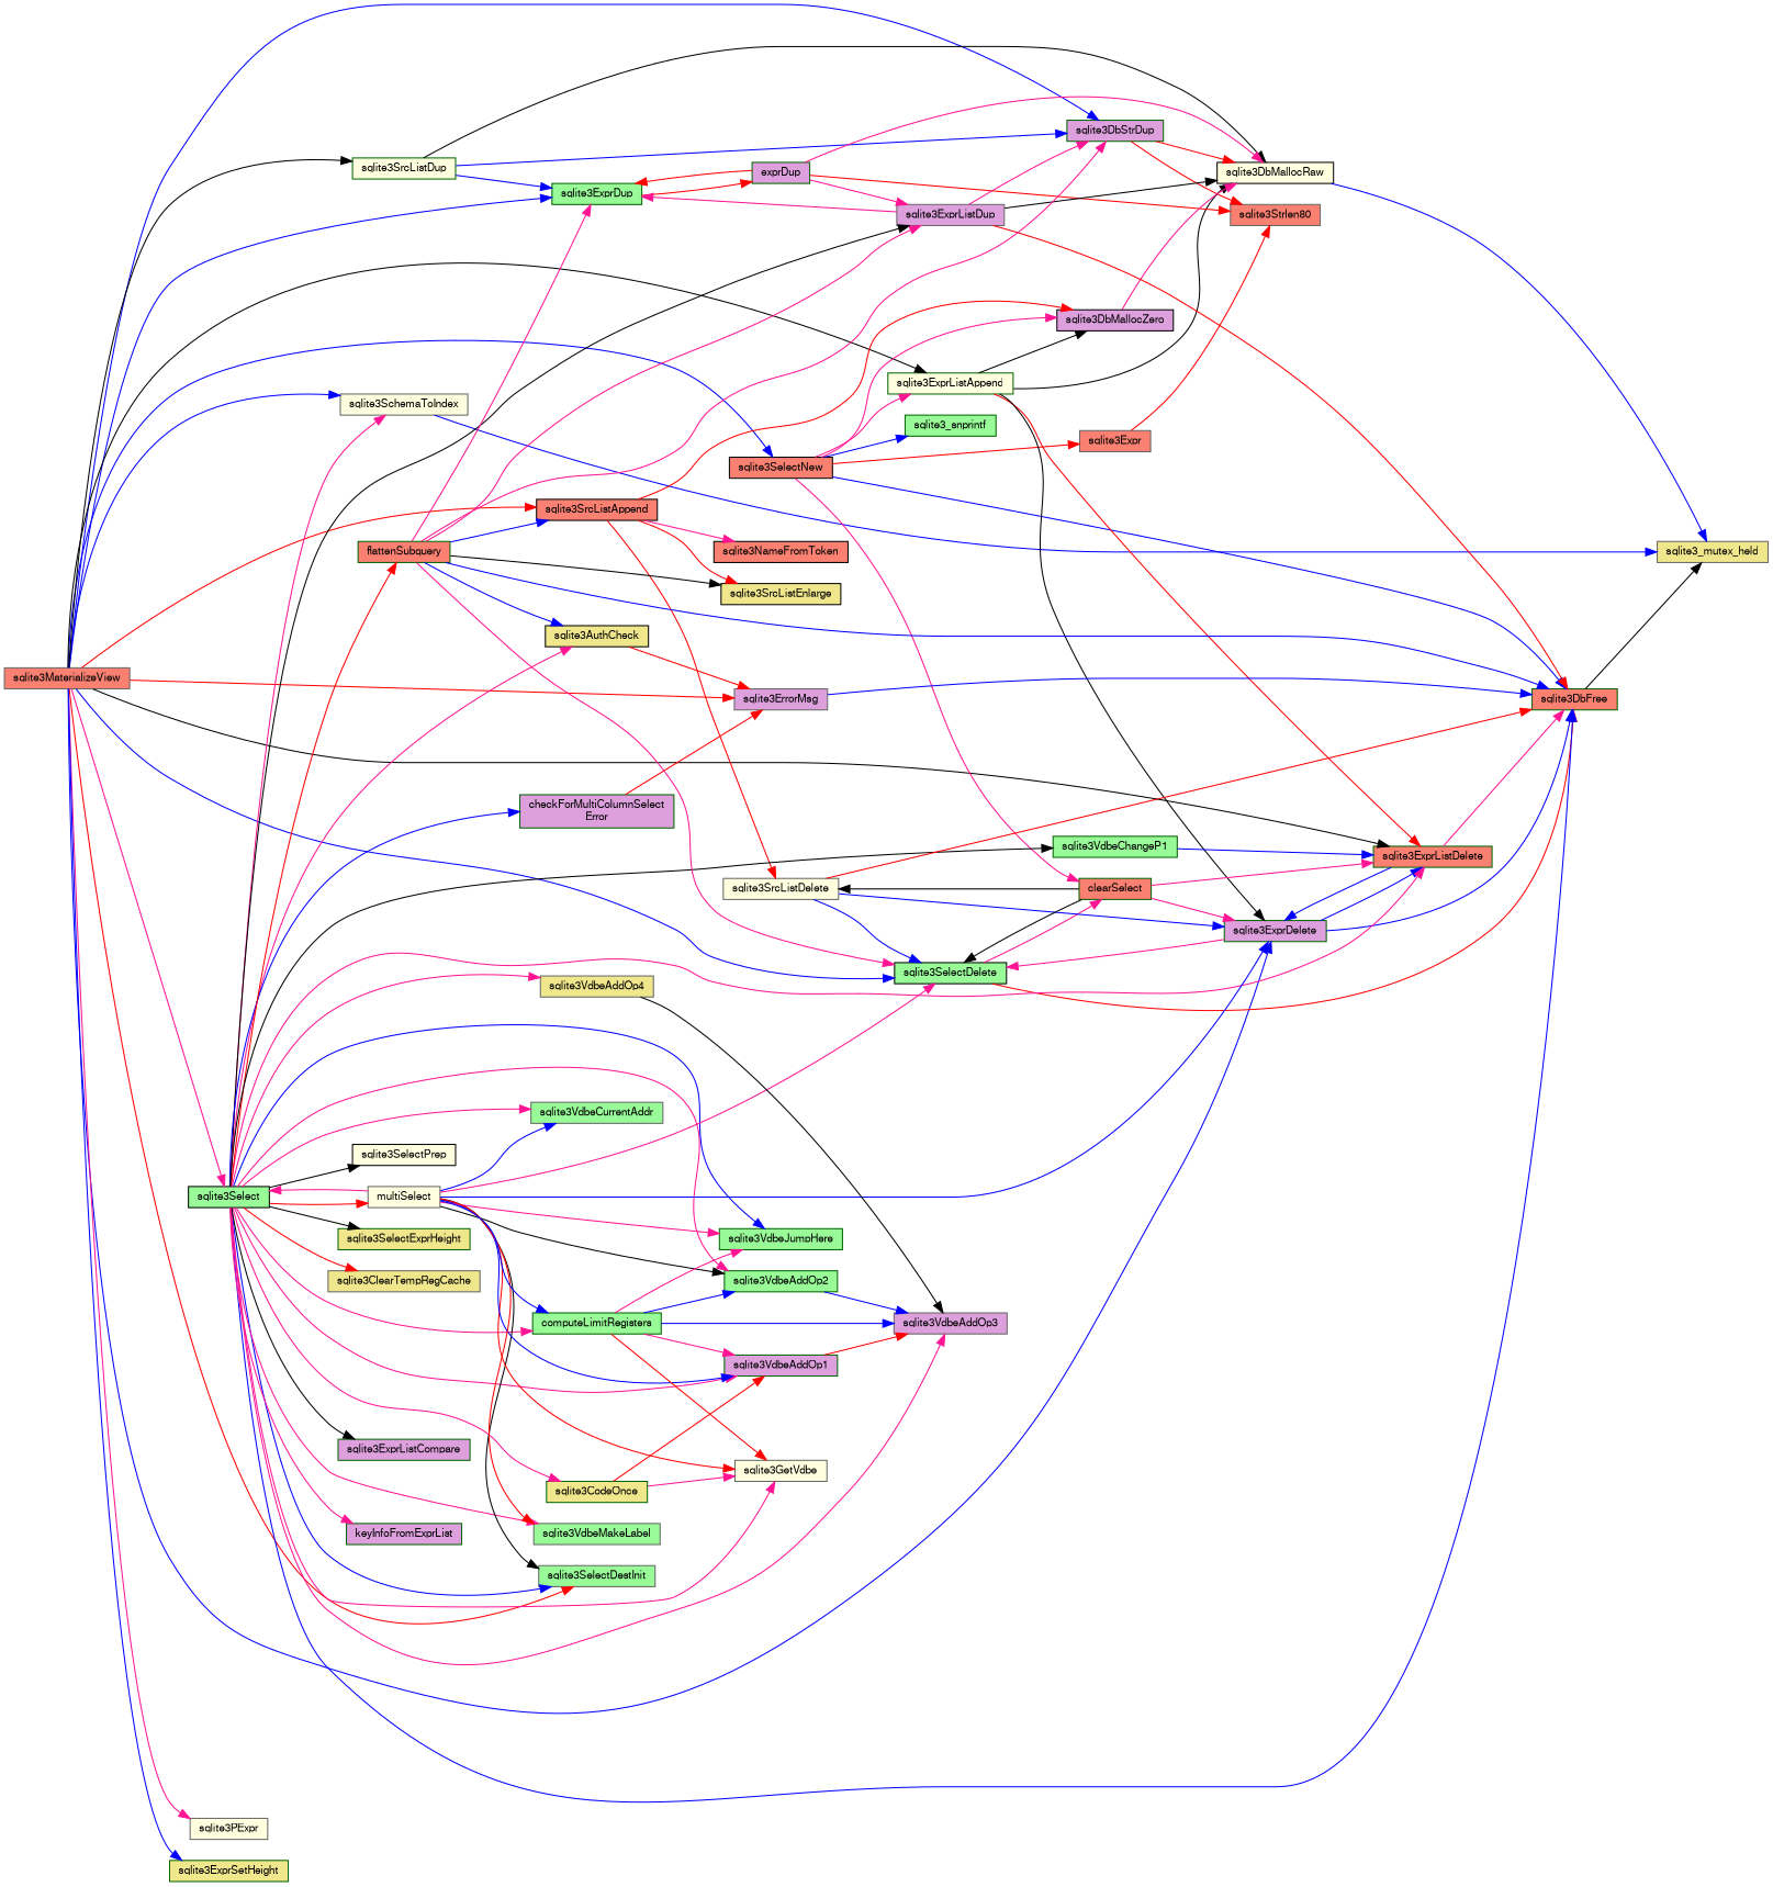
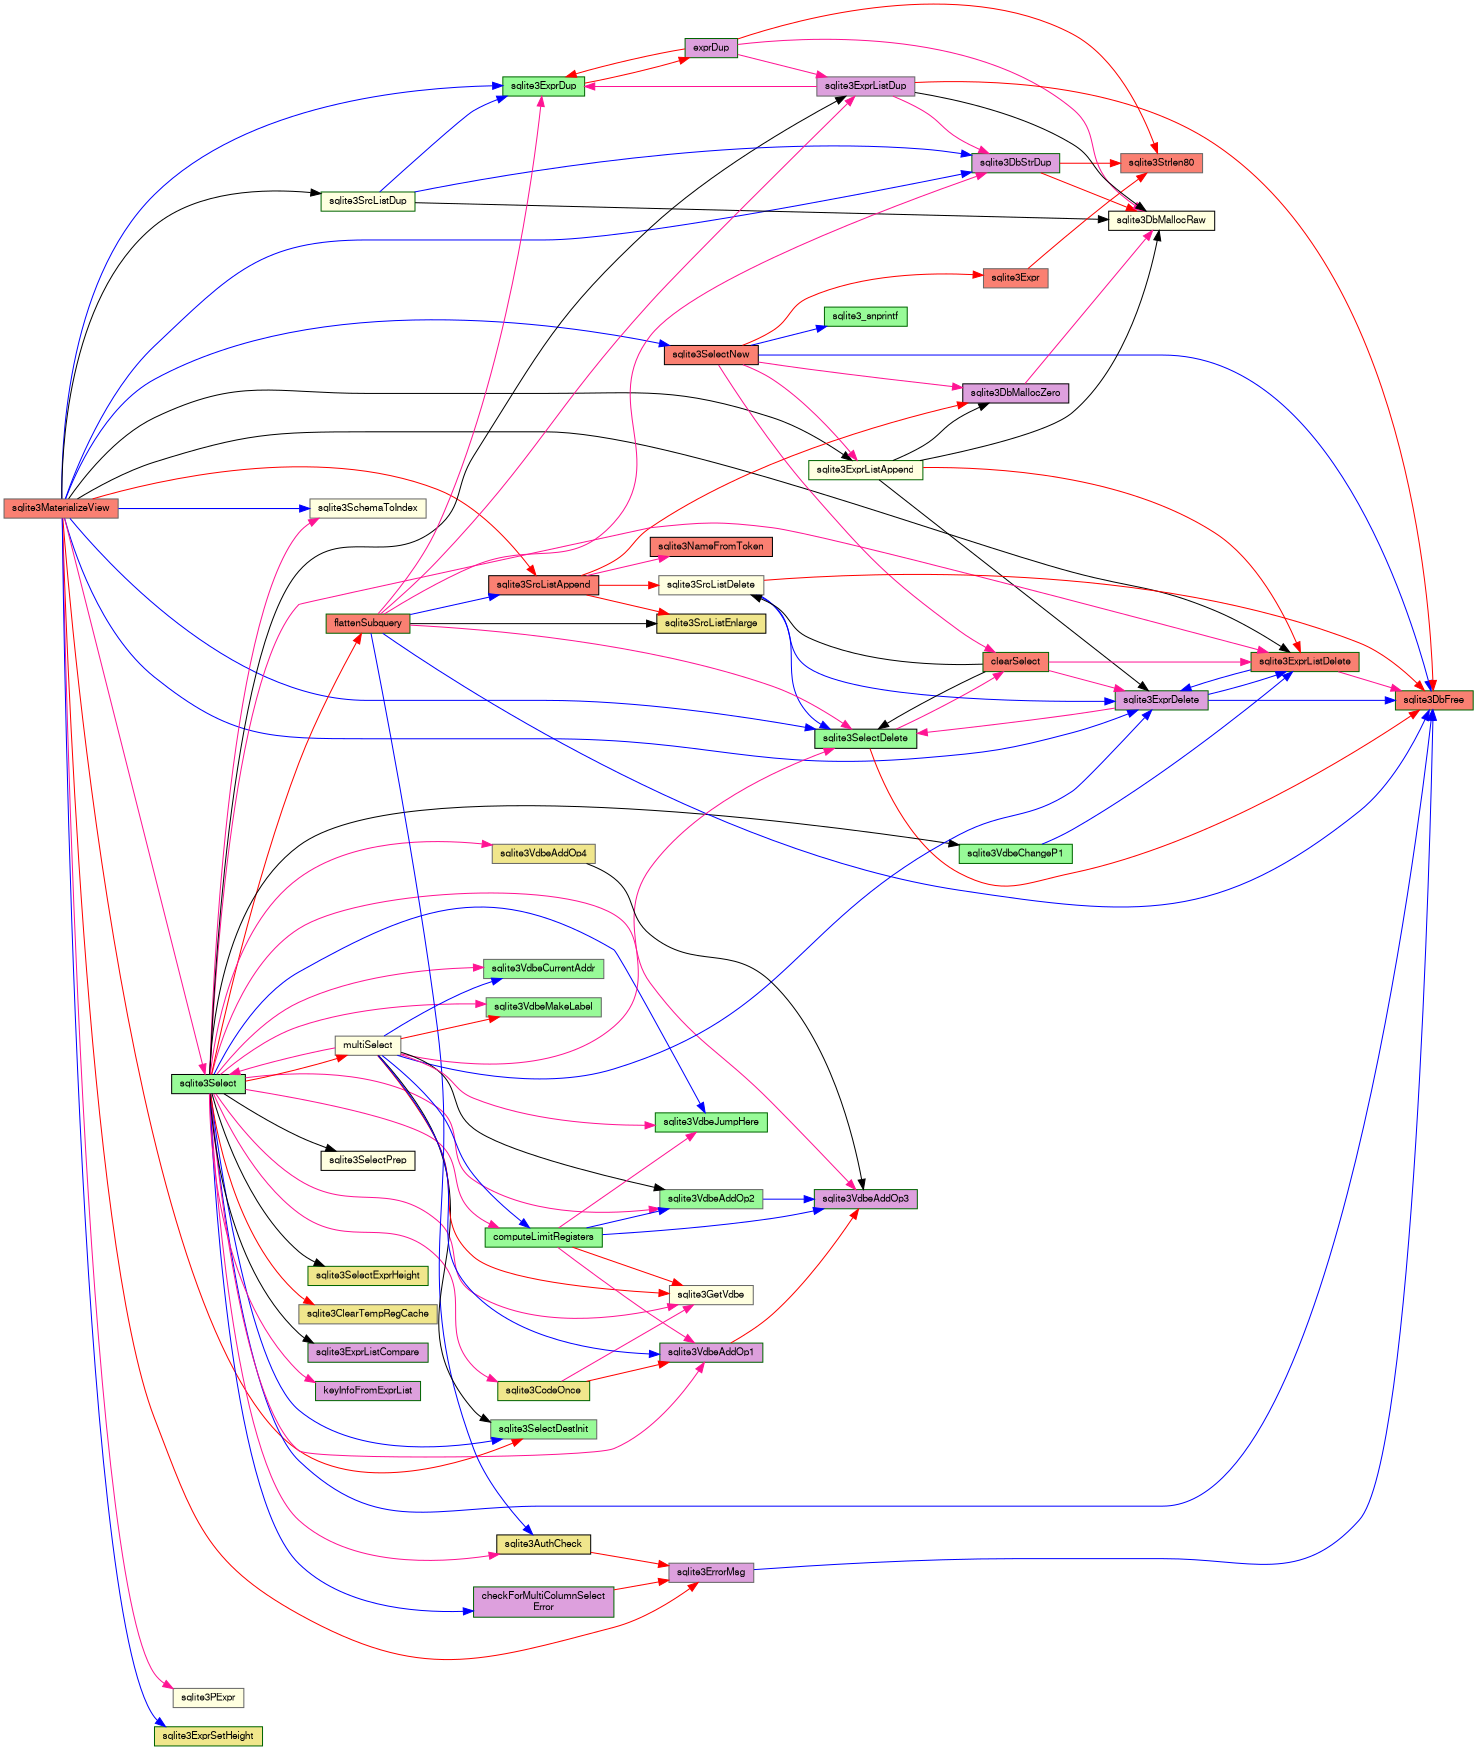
  digraph {
    rankdir=LR
    node [color=darkgreen fillcolor=palegreen fontname=FreeSans fontsize=10 shape=record style=filled]
    edge [color=deeppink fontname=FreeSans fontsize=10 labelfontname=FreeSans labelfontsize=10 style=solid]
    n1 [color=gray40 fillcolor=salmon fontcolor=black height=0.2 label=sqlite3MaterializeView width=0.4]
    n2 [color=gray40 fillcolor=lightyellow height=0.2 label=sqlite3SchemaToIndex width=0.4]
    n3 [height=0.2 label=sqlite3ExprDup width=0.4]
    n4 [fillcolor=plum height=0.2 label=sqlite3DbStrDup width=0.4]
    n5 [color=black fillcolor=salmon height=0.2 label=sqlite3SrcListAppend width=0.4]
    n6 [color=black height=0.2 label=sqlite3SelectDelete width=0.4]
    n7 [fillcolor=salmon height=0.2 label=sqlite3ExprListDelete width=0.4]
    n8 [fillcolor=plum height=0.2 label=sqlite3ExprDelete width=0.4]
    n9 [color=black fillcolor=salmon height=0.2 label=sqlite3SelectNew width=0.4]
    n10 [fillcolor=lightyellow height=0.2 label=sqlite3ExprListAppend width=0.4]
    n11 [color=gray40 height=0.2 label=sqlite3SelectDestInit width=0.4]
    n12 [color=black height=0.2 label=sqlite3Select width=0.4]
    n13 [color=gray40 fillcolor=plum height=0.2 label=sqlite3ErrorMsg width=0.4]
    n14 [color=gray40 fillcolor=lightyellow height=0.2 label=sqlite3PExpr width=0.4]
    n15 [fillcolor=lightyellow height=0.2 label=sqlite3SrcListDup width=0.4]
    n16 [fillcolor=khaki height=0.2 label=sqlite3ExprSetHeight width=0.4]
-   n17 [color=gray40 fillcolor=khaki height=0.2 label=sqlite3_mutex_held width=0.4]
    n18 [fillcolor=plum height=0.2 label=exprDup width=0.4]
    n19 [color=black fillcolor=lightyellow height=0.2 label=sqlite3DbMallocRaw width=0.4]
    n20 [color=gray40 fillcolor=salmon height=0.2 label=sqlite3Strlen80 width=0.4]
    n21 [color=black fillcolor=plum height=0.2 label=sqlite3DbMallocZero width=0.4]
    n22 [color=black fillcolor=khaki height=0.2 label=sqlite3SrcListEnlarge width=0.4]
    n23 [color=gray40 fillcolor=lightyellow height=0.2 label=sqlite3SrcListDelete width=0.4]
    n24 [color=black fillcolor=salmon height=0.2 label=sqlite3NameFromToken width=0.4]
    n25 [fillcolor=salmon height=0.2 label=sqlite3DbFree width=0.4]
    n26 [fillcolor=salmon height=0.2 label=clearSelect width=0.4]
    n27 [color=gray40 fillcolor=salmon height=0.2 label=sqlite3Expr width=0.4]
    n28 [height=0.2 label=sqlite3_snprintf width=0.4]
    n29 [color=gray40 fillcolor=plum height=0.2 label=sqlite3ExprListDup width=0.4]
    n30 [color=black fillcolor=khaki height=0.2 label=sqlite3AuthCheck width=0.4]
    n31 [color=black fillcolor=lightyellow height=0.2 label=sqlite3SelectPrep width=0.4]
    n32 [color=gray40 fillcolor=lightyellow height=0.2 label=sqlite3GetVdbe width=0.4]
    n33 [fillcolor=plum height=0.2 label="checkForMultiColumnSelect\lError" width=0.4]
-   n34 [height=0.2 label=sqlite3VdbeAddOp2 width=0.4]
-   n35 [color=gray40 fillcolor=plum height=0.2 label=sqlite3VdbeAddOp3 width=0.4]
+   n34 [color=gray40 height=0.2 label=sqlite3VdbeAddOp2 width=0.4]
+   n35 [fillcolor=plum height=0.2 label=sqlite3VdbeAddOp3 width=0.4]
    n36 [fillcolor=khaki height=0.2 label=sqlite3SelectExprHeight width=0.4]
    n37 [fillcolor=salmon height=0.2 label=flattenSubquery width=0.4]
    n38 [color=gray40 height=0.2 label=sqlite3VdbeCurrentAddr width=0.4]
    n39 [fillcolor=plum height=0.2 label=sqlite3VdbeAddOp1 width=0.4]
    n40 [height=0.2 label=sqlite3VdbeJumpHere width=0.4]
    n41 [color=gray40 fillcolor=khaki height=0.2 label=sqlite3ClearTempRegCache width=0.4]
    n42 [fillcolor=khaki height=0.2 label=sqlite3CodeOnce width=0.4]
    n43 [height=0.2 label=sqlite3VdbeChangeP1 width=0.4]
    n44 [color=gray40 fillcolor=lightyellow height=0.2 label=multiSelect width=0.4]
    n45 [color=gray40 height=0.2 label=sqlite3VdbeMakeLabel width=0.4]
    n46 [height=0.2 label=computeLimitRegisters width=0.4]
    n47 [fillcolor=plum height=0.2 label=sqlite3ExprListCompare width=0.4]
    n48 [fillcolor=plum height=0.2 label=keyInfoFromExprList width=0.4]
    n49 [color=gray40 fillcolor=khaki height=0.2 label=sqlite3VdbeAddOp4 width=0.4]
    n1 -> n2 [color=blue]
    n1 -> n3 [color=blue]
    n1 -> n4 [color=blue]
    n1 -> n5 [color=red]
    n1 -> n6 [color=blue]
    n1 -> n7 [color=black]
    n1 -> n8 [color=blue]
    n1 -> n9 [color=blue]
    n1 -> n10 [color=black]
    n1 -> n11 [color=red]
    n1 -> n12
    n1 -> n13 [color=red]
    n1 -> n14
    n1 -> n15 [color=black]
    n1 -> n16 [color=blue]
-   n2 -> n17 [color=blue]
    n3 -> n18 [color=red]
    n4 -> n19 [color=red]
    n4 -> n20 [color=red]
    n5 -> n21 [color=red]
    n5 -> n22 [color=red]
    n5 -> n23 [color=red]
    n5 -> n24
    n6 -> n25 [color=red]
    n6 -> n26
    n7 -> n8 [color=blue]
    n7 -> n25
    n8 -> n6
    n8 -> n7 [color=blue]
    n8 -> n25 [color=blue]
    n9 -> n10
    n9 -> n21
    n9 -> n25 [color=blue]
    n9 -> n26
    n9 -> n27 [color=red]
    n9 -> n28 [color=blue]
    n10 -> n7 [color=red]
    n10 -> n8 [color=black]
    n10 -> n19 [color=black]
    n10 -> n21 [color=black]
    n12 -> n2
    n12 -> n7
    n12 -> n11 [color=blue]
    n12 -> n25 [color=blue]
    n12 -> n29 [color=black]
    n12 -> n30
    n12 -> n31 [color=black]
    n12 -> n32
    n12 -> n33 [color=blue]
    n12 -> n34
    n12 -> n35
    n12 -> n36 [color=black]
    n12 -> n37 [color=red]
    n12 -> n38
    n12 -> n39
    n12 -> n40 [color=blue]
    n12 -> n41 [color=red]
    n12 -> n42
    n12 -> n43 [color=black]
    n12 -> n44 [color=red]
    n12 -> n45
    n12 -> n46
    n12 -> n47 [color=black]
    n12 -> n48
    n12 -> n49
    n13 -> n25 [color=blue]
    n15 -> n3 [color=blue]
    n15 -> n4 [color=blue]
    n15 -> n19 [color=black]
    n18 -> n3 [color=red]
    n18 -> n19
    n18 -> n20 [color=red]
    n18 -> n29
-   n19 -> n17 [color=blue]
    n21 -> n19
    n23 -> n6 [color=blue]
    n23 -> n8 [color=blue]
    n23 -> n25 [color=red]
-   n25 -> n17 [color=black]
    n26 -> n6 [color=black]
    n26 -> n7
    n26 -> n8
    n26 -> n23 [color=black]
    n27 -> n20 [color=red]
    n29 -> n3
    n29 -> n4
    n29 -> n19 [color=black]
    n29 -> n25 [color=red]
    n30 -> n13 [color=red]
    n33 -> n13 [color=red]
    n34 -> n35 [color=blue]
    n37 -> n3
    n37 -> n4
    n37 -> n5 [color=blue]
    n37 -> n6
    n37 -> n22 [color=black]
    n37 -> n25 [color=blue]
    n37 -> n29
    n37 -> n30 [color=blue]
    n39 -> n35 [color=red]
    n42 -> n32
    n42 -> n39 [color=red]
    n43 -> n7 [color=blue]
    n44 -> n6
    n44 -> n8 [color=blue]
    n44 -> n11 [color=black]
    n44 -> n12
    n44 -> n32 [color=red]
    n44 -> n34 [color=black]
    n44 -> n38 [color=blue]
    n44 -> n39 [color=blue]
    n44 -> n40
    n44 -> n45 [color=red]
    n44 -> n46 [color=blue]
    n46 -> n32 [color=red]
    n46 -> n34 [color=blue]
    n46 -> n35 [color=blue]
    n46 -> n39
    n46 -> n40
    n49 -> n35 [color=black]
  }
